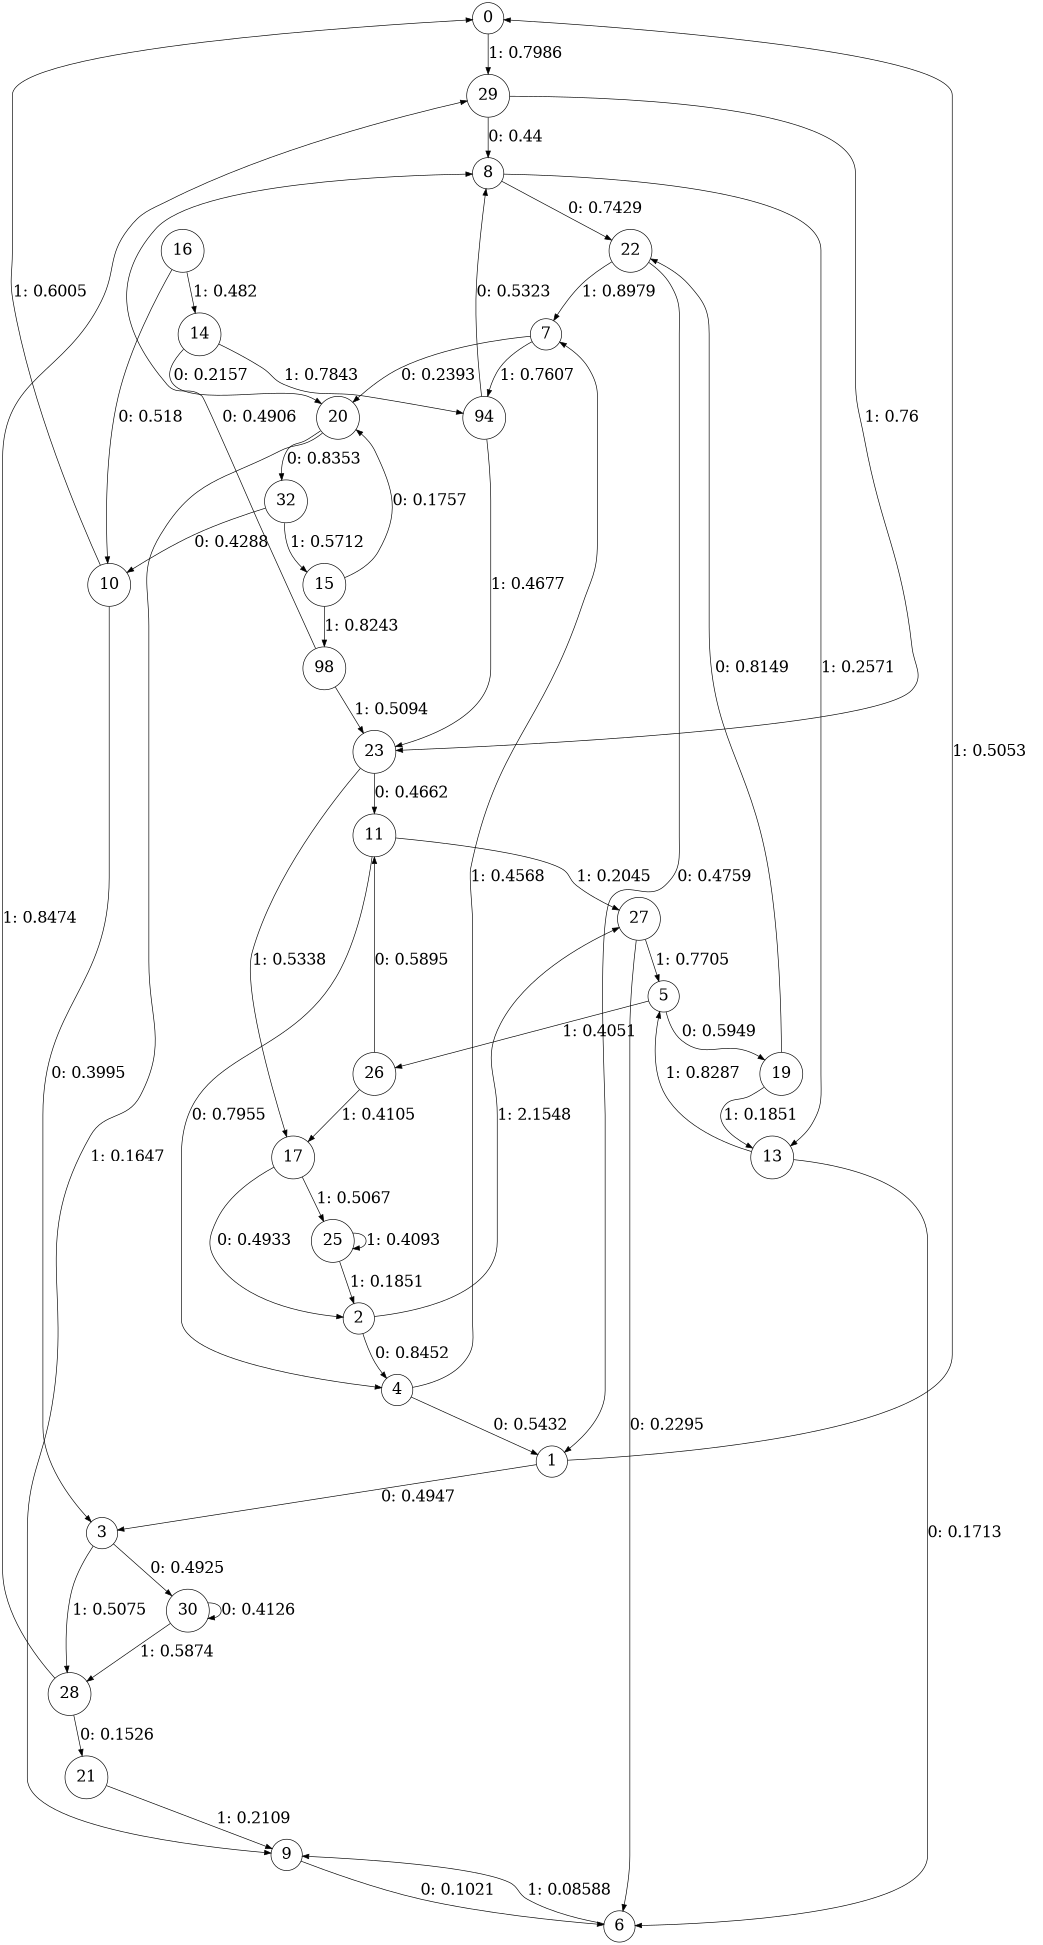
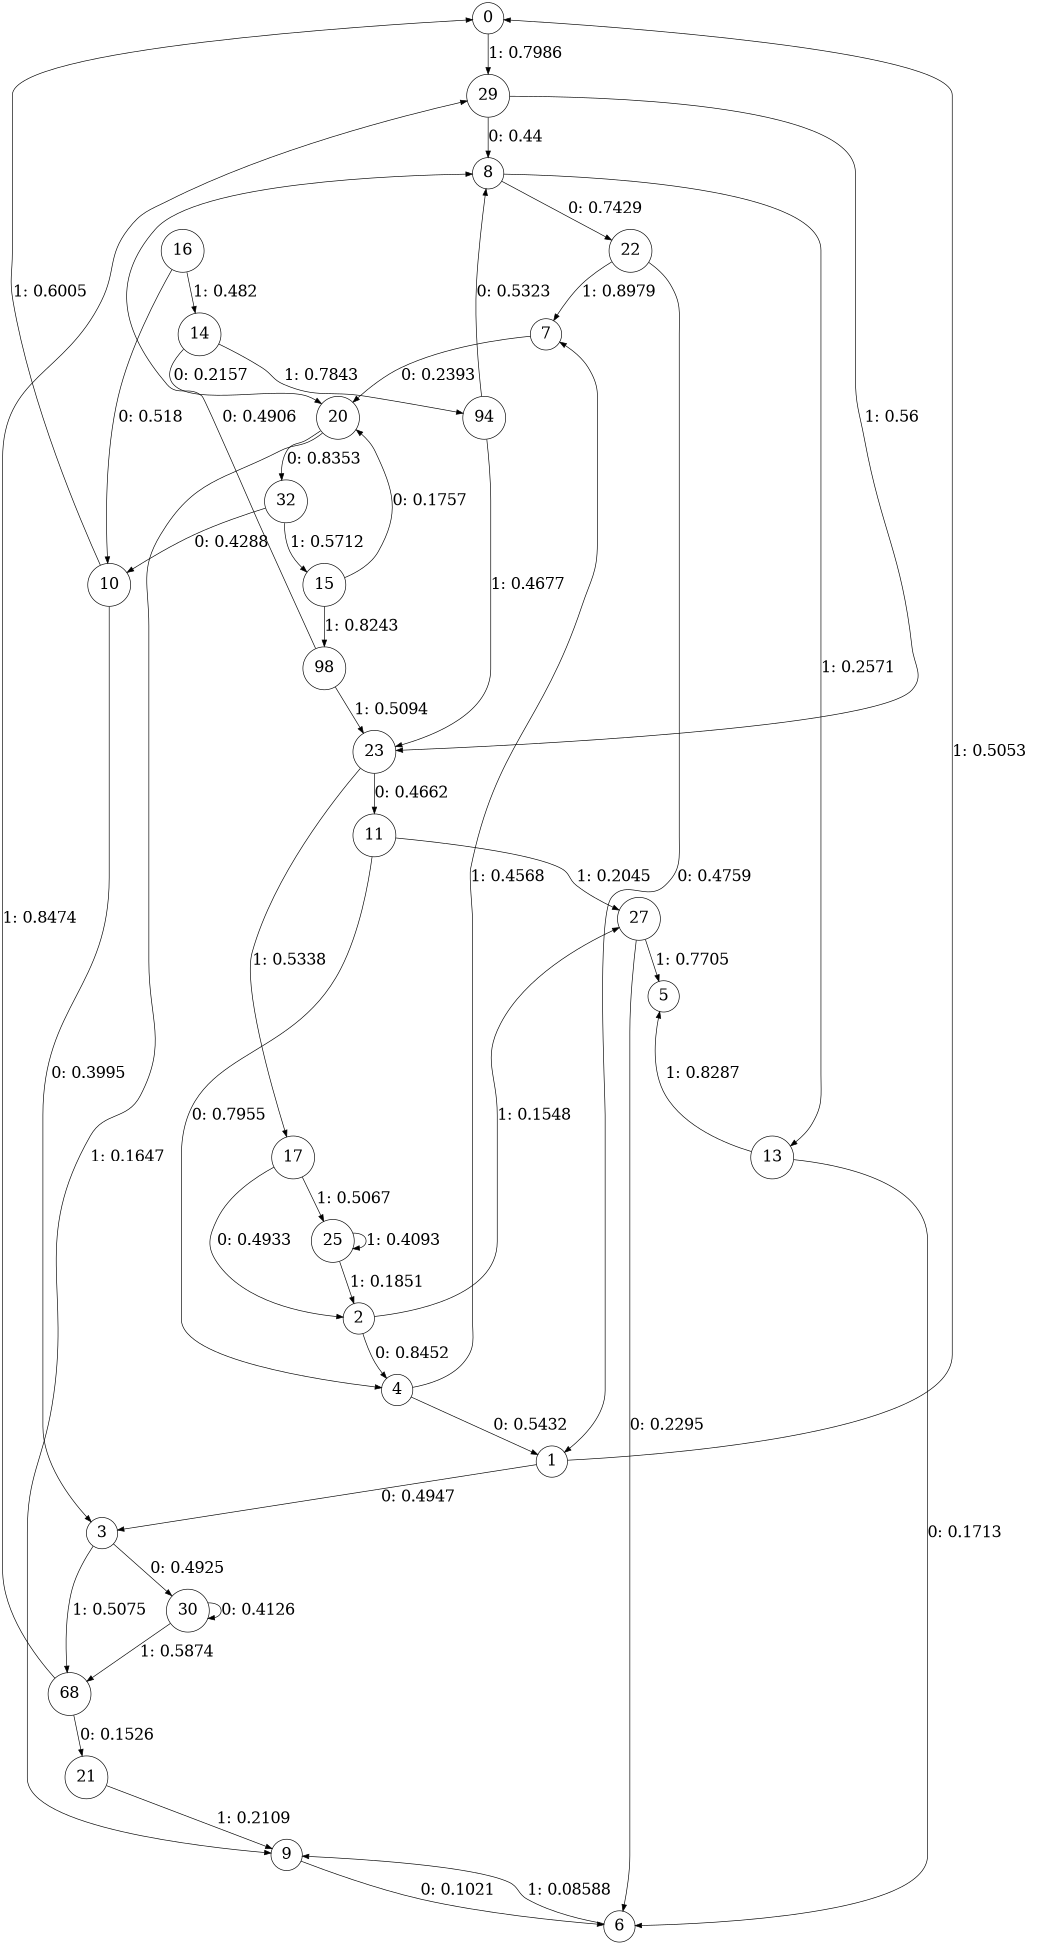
  digraph {
    node [fontsize=24 shape=circle]
    edge [fontsize=24]
    0
    29
    21
    9
    8
    23
    6
    22
    13
    11
    17
    1
    3
    30
-   28
+   28 [label=68]
    2
    4
    27
    7
    5
    20
    n22 [label=94]
-   19
-   26
    32
    25
    16
    10
    14
    15
    n31 [label=98]
    0 -> 29 [label="1: 0.7986   "]
    29 -> 8 [label="0: 0.44     "]
-   29 -> 23 [label="1: 0.76     "]
+   29 -> 23 [label="1: 0.56     "]
    21 -> 9 [label="1: 0.2109   "]
    9 -> 6 [label="0: 0.1021   "]
    8 -> 22 [label="0: 0.7429   "]
    8 -> 13 [label="1: 0.2571   "]
    23 -> 11 [label="0: 0.4662   "]
    23 -> 17 [label="1: 0.5338   "]
    6 -> 9 [label="1: 0.08588  "]
    22 -> 1 [label="0: 0.4759   "]
    22 -> 7 [label="1: 0.8979   "]
    13 -> 6 [label="0: 0.1713   "]
    13 -> 5 [label="1: 0.8287   "]
    11 -> 4 [label="0: 0.7955   "]
    11 -> 27 [label="1: 0.2045   "]
    17 -> 2 [label="0: 0.4933   "]
    17 -> 25 [label="1: 0.5067   "]
    1 -> 0 [label="1: 0.5053   "]
    1 -> 3 [label="0: 0.4947   "]
    3 -> 30 [label="0: 0.4925   "]
    3 -> 28 [label="1: 0.5075   "]
    30 -> 30 [label="0: 0.4126   "]
    30 -> 28 [label="1: 0.5874   "]
    28 -> 29 [label="1: 0.8474   "]
    28 -> 21 [label="0: 0.1526   "]
    2 -> 4 [label="0: 0.8452   "]
-   2 -> 27 [label="1: 2.1548   "]
+   2 -> 27 [label="1: 0.1548   "]
    4 -> 1 [label="0: 0.5432   "]
    4 -> 7 [label="1: 0.4568   "]
    27 -> 6 [label="0: 0.2295   "]
    27 -> 5 [label="1: 0.7705   "]
    7 -> 20 [label="0: 0.2393   "]
-   7 -> n22 [label="1: 0.7607   "]
-   5 -> 19 [label="0: 0.5949   "]
-   5 -> 26 [label="1: 0.4051   "]
    20 -> 9 [label="1: 0.1647   "]
    20 -> 32 [label="0: 0.8353   "]
    n22 -> 8 [label="0: 0.5323   "]
    n22 -> 23 [label="1: 0.4677   "]
-   19 -> 22 [label="0: 0.8149   "]
-   19 -> 13 [label="1: 0.1851   "]
-   26 -> 11 [label="0: 0.5895   "]
-   26 -> 17 [label="1: 0.4105   "]
    32 -> 10 [label="0: 0.4288   "]
    32 -> 15 [label="1: 0.5712   "]
    25 -> 2 [label="1: 0.1851   "]
    25 -> 25 [label="1: 0.4093   "]
    16 -> 10 [label="0: 0.518    "]
    16 -> 14 [label="1: 0.482    "]
    10 -> 0 [label="1: 0.6005   "]
    10 -> 3 [label="0: 0.3995   "]
    14 -> 20 [label="0: 0.2157   "]
    14 -> n22 [label="1: 0.7843   "]
    15 -> 20 [label="0: 0.1757   "]
    15 -> n31 [label="1: 0.8243   "]
    n31 -> 8 [label="0: 0.4906   "]
    n31 -> 23 [label="1: 0.5094   "]
  }
